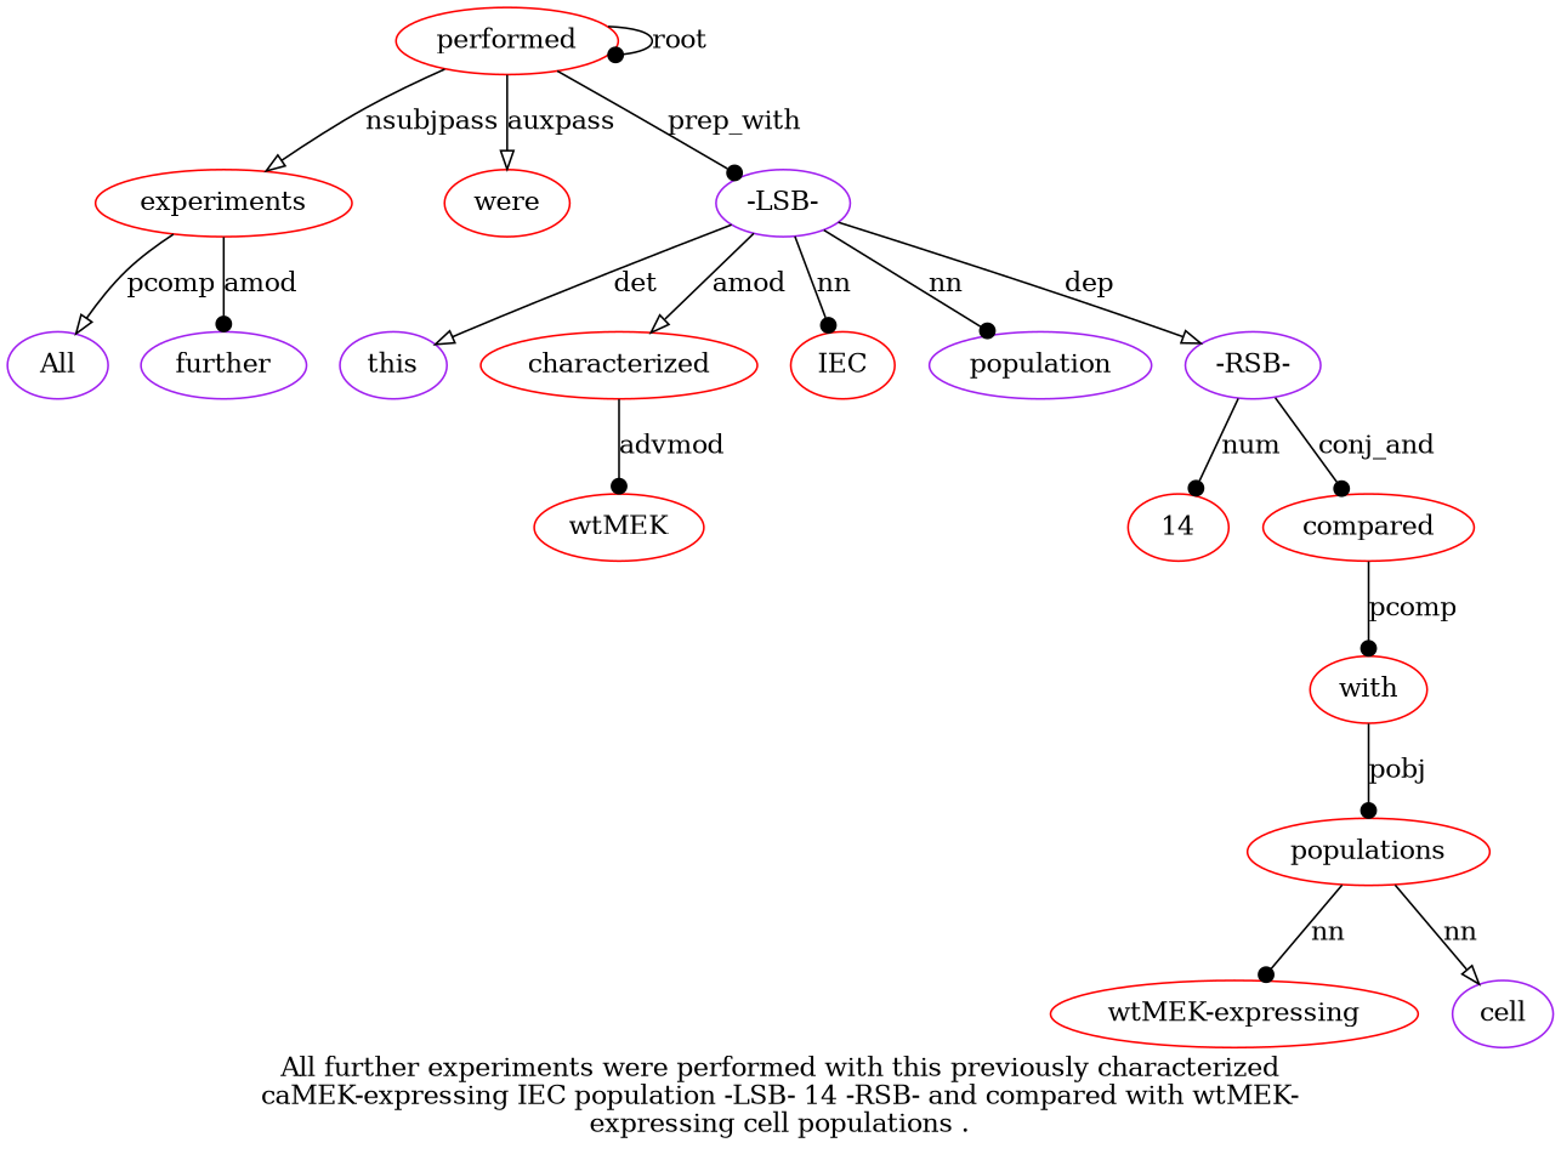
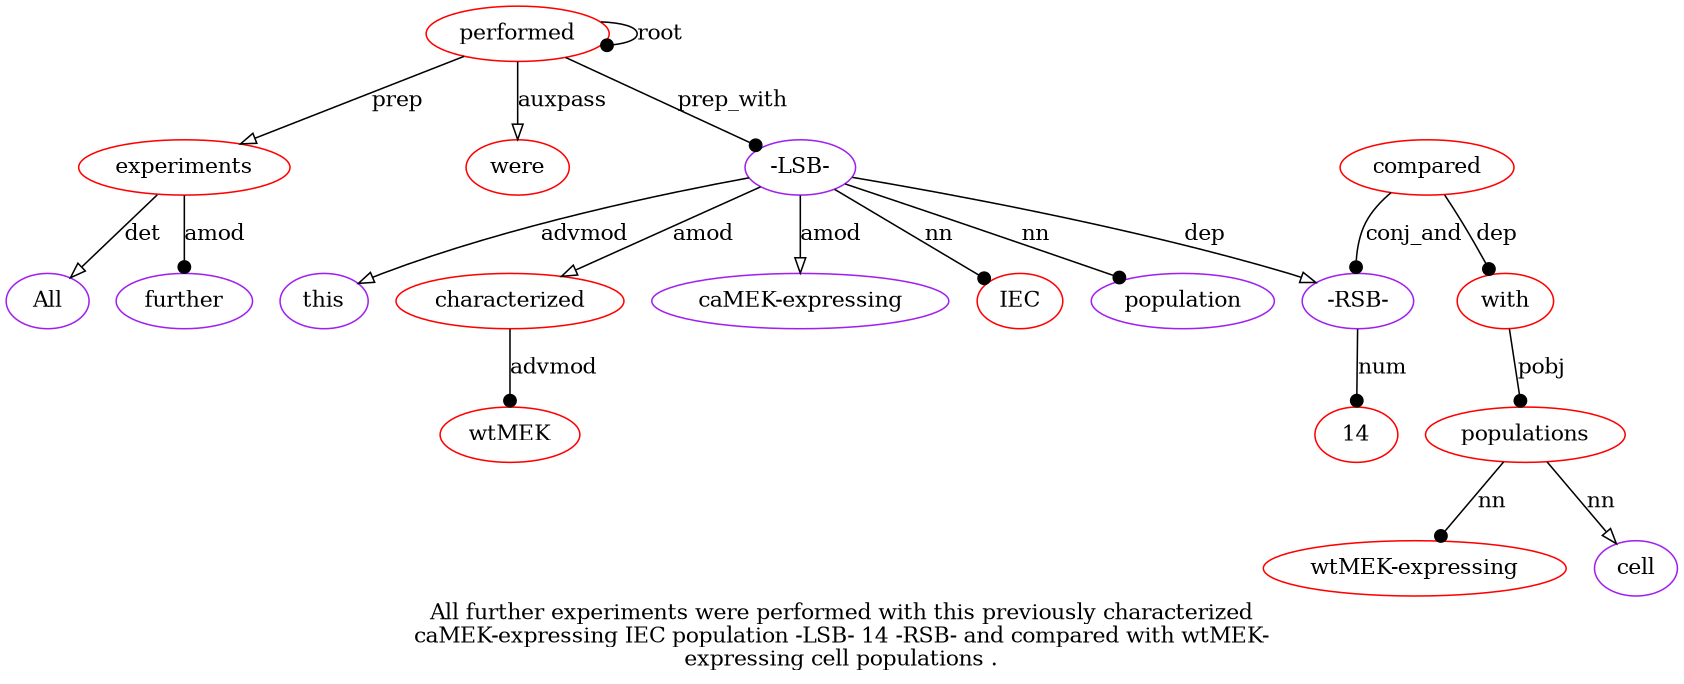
  digraph {
    label="All further experiments were performed with this previously characterized\ncaMEK-expressing IEC population -LSB- 14 -RSB- and compared with wtMEK-\nexpressing cell populations ."
    node [color=red fillcolor=white style=filled]
    edge [arrowhead=dot]
    n1 [label=experiments]
    n2 [color=purple label=All]
    n3 [color=purple label=further]
    n4 [label=performed]
    n5 [label=were]
    n6 [color=purple label="-LSB-"]
    n7 [color=purple label=this]
    n8 [label=characterized]
+   n9 [color=purple label="caMEK-expressing"]
    n10 [label=IEC]
    n11 [color=purple label=population]
    n12 [color=purple label="-RSB-"]
    n13 [label=wtMEK]
    n14 [label=14]
    n15 [label=compared]
    n16 [label=with]
    n17 [label=populations]
    n18 [label="wtMEK-expressing"]
    n19 [color=purple label=cell]
-   n1 -> n2 [arrowhead=onormal label=pcomp]
+   n1 -> n2 [arrowhead=onormal label=det]
    n1 -> n3 [label=amod]
-   n4 -> n1 [arrowhead=onormal label=nsubjpass]
+   n4 -> n1 [arrowhead=onormal label=prep]
    n4 -> n4 [label=root]
    n4 -> n5 [arrowhead=onormal label=auxpass]
    n4 -> n6 [label=prep_with]
-   n6 -> n7 [arrowhead=onormal label=det]
+   n6 -> n7 [arrowhead=onormal label=advmod]
    n6 -> n8 [arrowhead=onormal label=amod]
+   n6 -> n9 [arrowhead=onormal label=amod]
    n6 -> n10 [label=nn]
    n6 -> n11 [label=nn]
    n6 -> n12 [arrowhead=onormal label=dep]
    n8 -> n13 [label=advmod]
    n12 -> n14 [label=num]
-   n12 -> n15 [label=conj_and]
-   n15 -> n16 [label=pcomp]
+   n15 -> n12 [label=conj_and]
+   n15 -> n16 [label=dep]
    n16 -> n17 [label=pobj]
    n17 -> n18 [label=nn]
    n17 -> n19 [arrowhead=onormal label=nn]
  }
